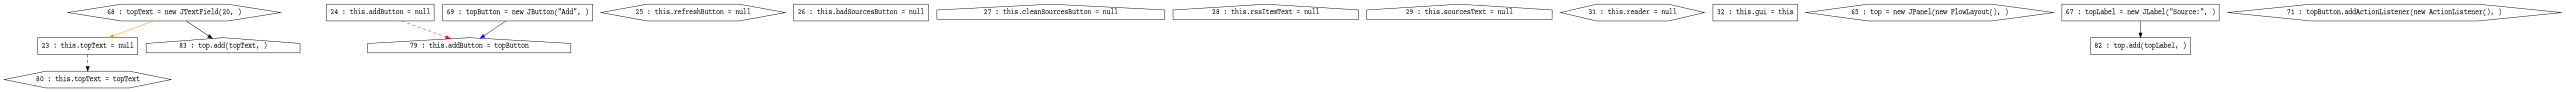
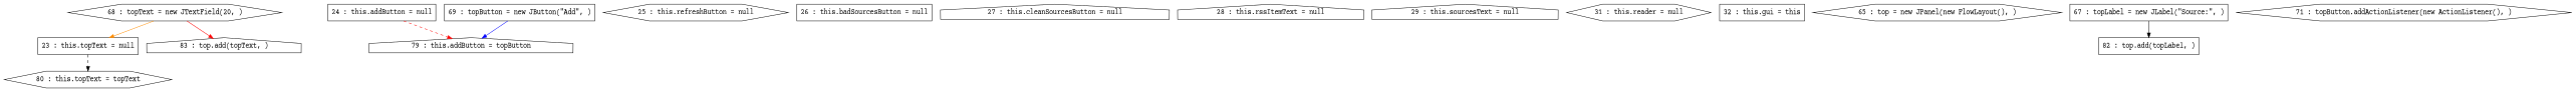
  digraph {
    fontname="Courier Prime"
    node [fontname="Courier Prime" shape=box]
    edge [color=black fontname="Courier Prime"]
    "80 : this.topText = topText" [shape=hexagon]
    "23 : this.topText = null"
    "79 : this.addButton = topButton" [shape=house]
    "24 : this.addButton = null"
    "25 : this.refreshButton = null" [shape=hexagon]
    "26 : this.badSourcesButton = null"
    "27 : this.cleanSourcesButton = null" [shape=house]
    "28 : this.rssItemText = null" [shape=house]
    "29 : this.sourcesText = null" [shape=house]
    "31 : this.reader = null" [shape=hexagon]
    "32 : this.gui = this"
    "65 : top = new JPanel(new FlowLayout(), )" [shape=hexagon]
    "67 : topLabel = new JLabel(\"Source:\", )"
    "82 : top.add(topLabel, )"
    "68 : topText = new JTextField(20, )" [shape=hexagon]
    "83 : top.add(topText, )" [shape=house]
    "69 : topButton = new JButton(\"Add\", )"
    "71 : topButton.addActionListener(new ActionListener(), )" [shape=hexagon]
    "23 : this.topText = null" -> "80 : this.topText = topText" [style=dashed]
    "24 : this.addButton = null" -> "79 : this.addButton = topButton" [color=red style=dashed]
    "67 : topLabel = new JLabel(\"Source:\", )" -> "82 : top.add(topLabel, )"
    "68 : topText = new JTextField(20, )" -> "23 : this.topText = null" [color=darkorange]
-   "68 : topText = new JTextField(20, )" -> "83 : top.add(topText, )"
+   "68 : topText = new JTextField(20, )" -> "83 : top.add(topText, )" [color=red]
    "69 : topButton = new JButton(\"Add\", )" -> "79 : this.addButton = topButton" [color=blue]
  }
